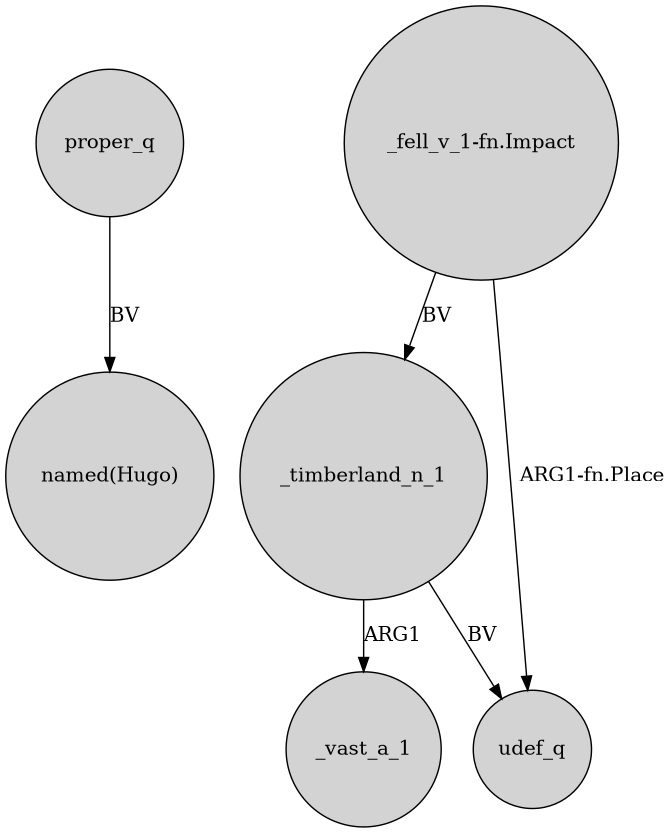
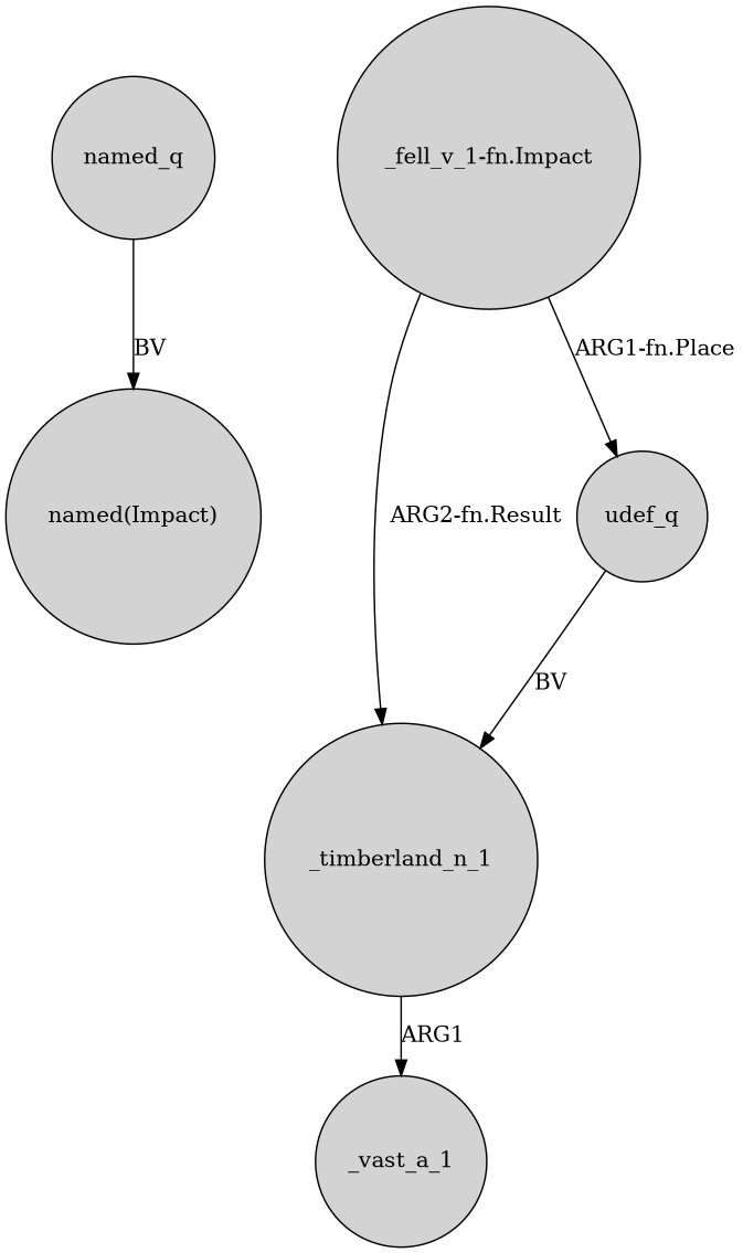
  digraph {
    node [shape=circle style=filled]
-   proper_q
-   "named(Hugo)"
+   proper_q [label=named_q]
+   "named(Hugo)" [label="named(Impact)"]
    "_fell_v_1-fn.Impact"
    _timberland_n_1
    udef_q
    _vast_a_1
    proper_q -> "named(Hugo)" [label=BV]
-   "_fell_v_1-fn.Impact" -> _timberland_n_1 [label=BV]
+   "_fell_v_1-fn.Impact" -> _timberland_n_1 [label="ARG2-fn.Result"]
    "_fell_v_1-fn.Impact" -> udef_q [label="ARG1-fn.Place"]
    _timberland_n_1 -> _vast_a_1 [label=ARG1]
-   _timberland_n_1 -> udef_q [label=BV]
+   udef_q -> _timberland_n_1 [label=BV]
  }
